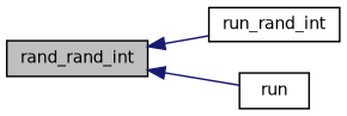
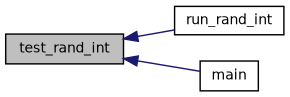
  digraph {
    rankdir=LR
    node [color=black fillcolor=white fontname=Helvetica fontsize=10 shape=record style=filled]
    edge [color=midnightblue dir=back fontname=Helvetica fontsize=10 labelfontname=Helvetica labelfontsize=10 style=solid]
-   n1 [fillcolor=grey75 fontcolor=black height=0.2 label=rand_rand_int width=0.4]
+   n1 [fillcolor=grey75 fontcolor=black height=0.2 label=test_rand_int width=0.4]
    n2 [height=0.2 label=run_rand_int width=0.4]
-   n3 [height=0.2 label=run width=0.4]
+   n3 [height=0.2 label=main width=0.4]
    n1 -> n2
    n1 -> n3
  }
